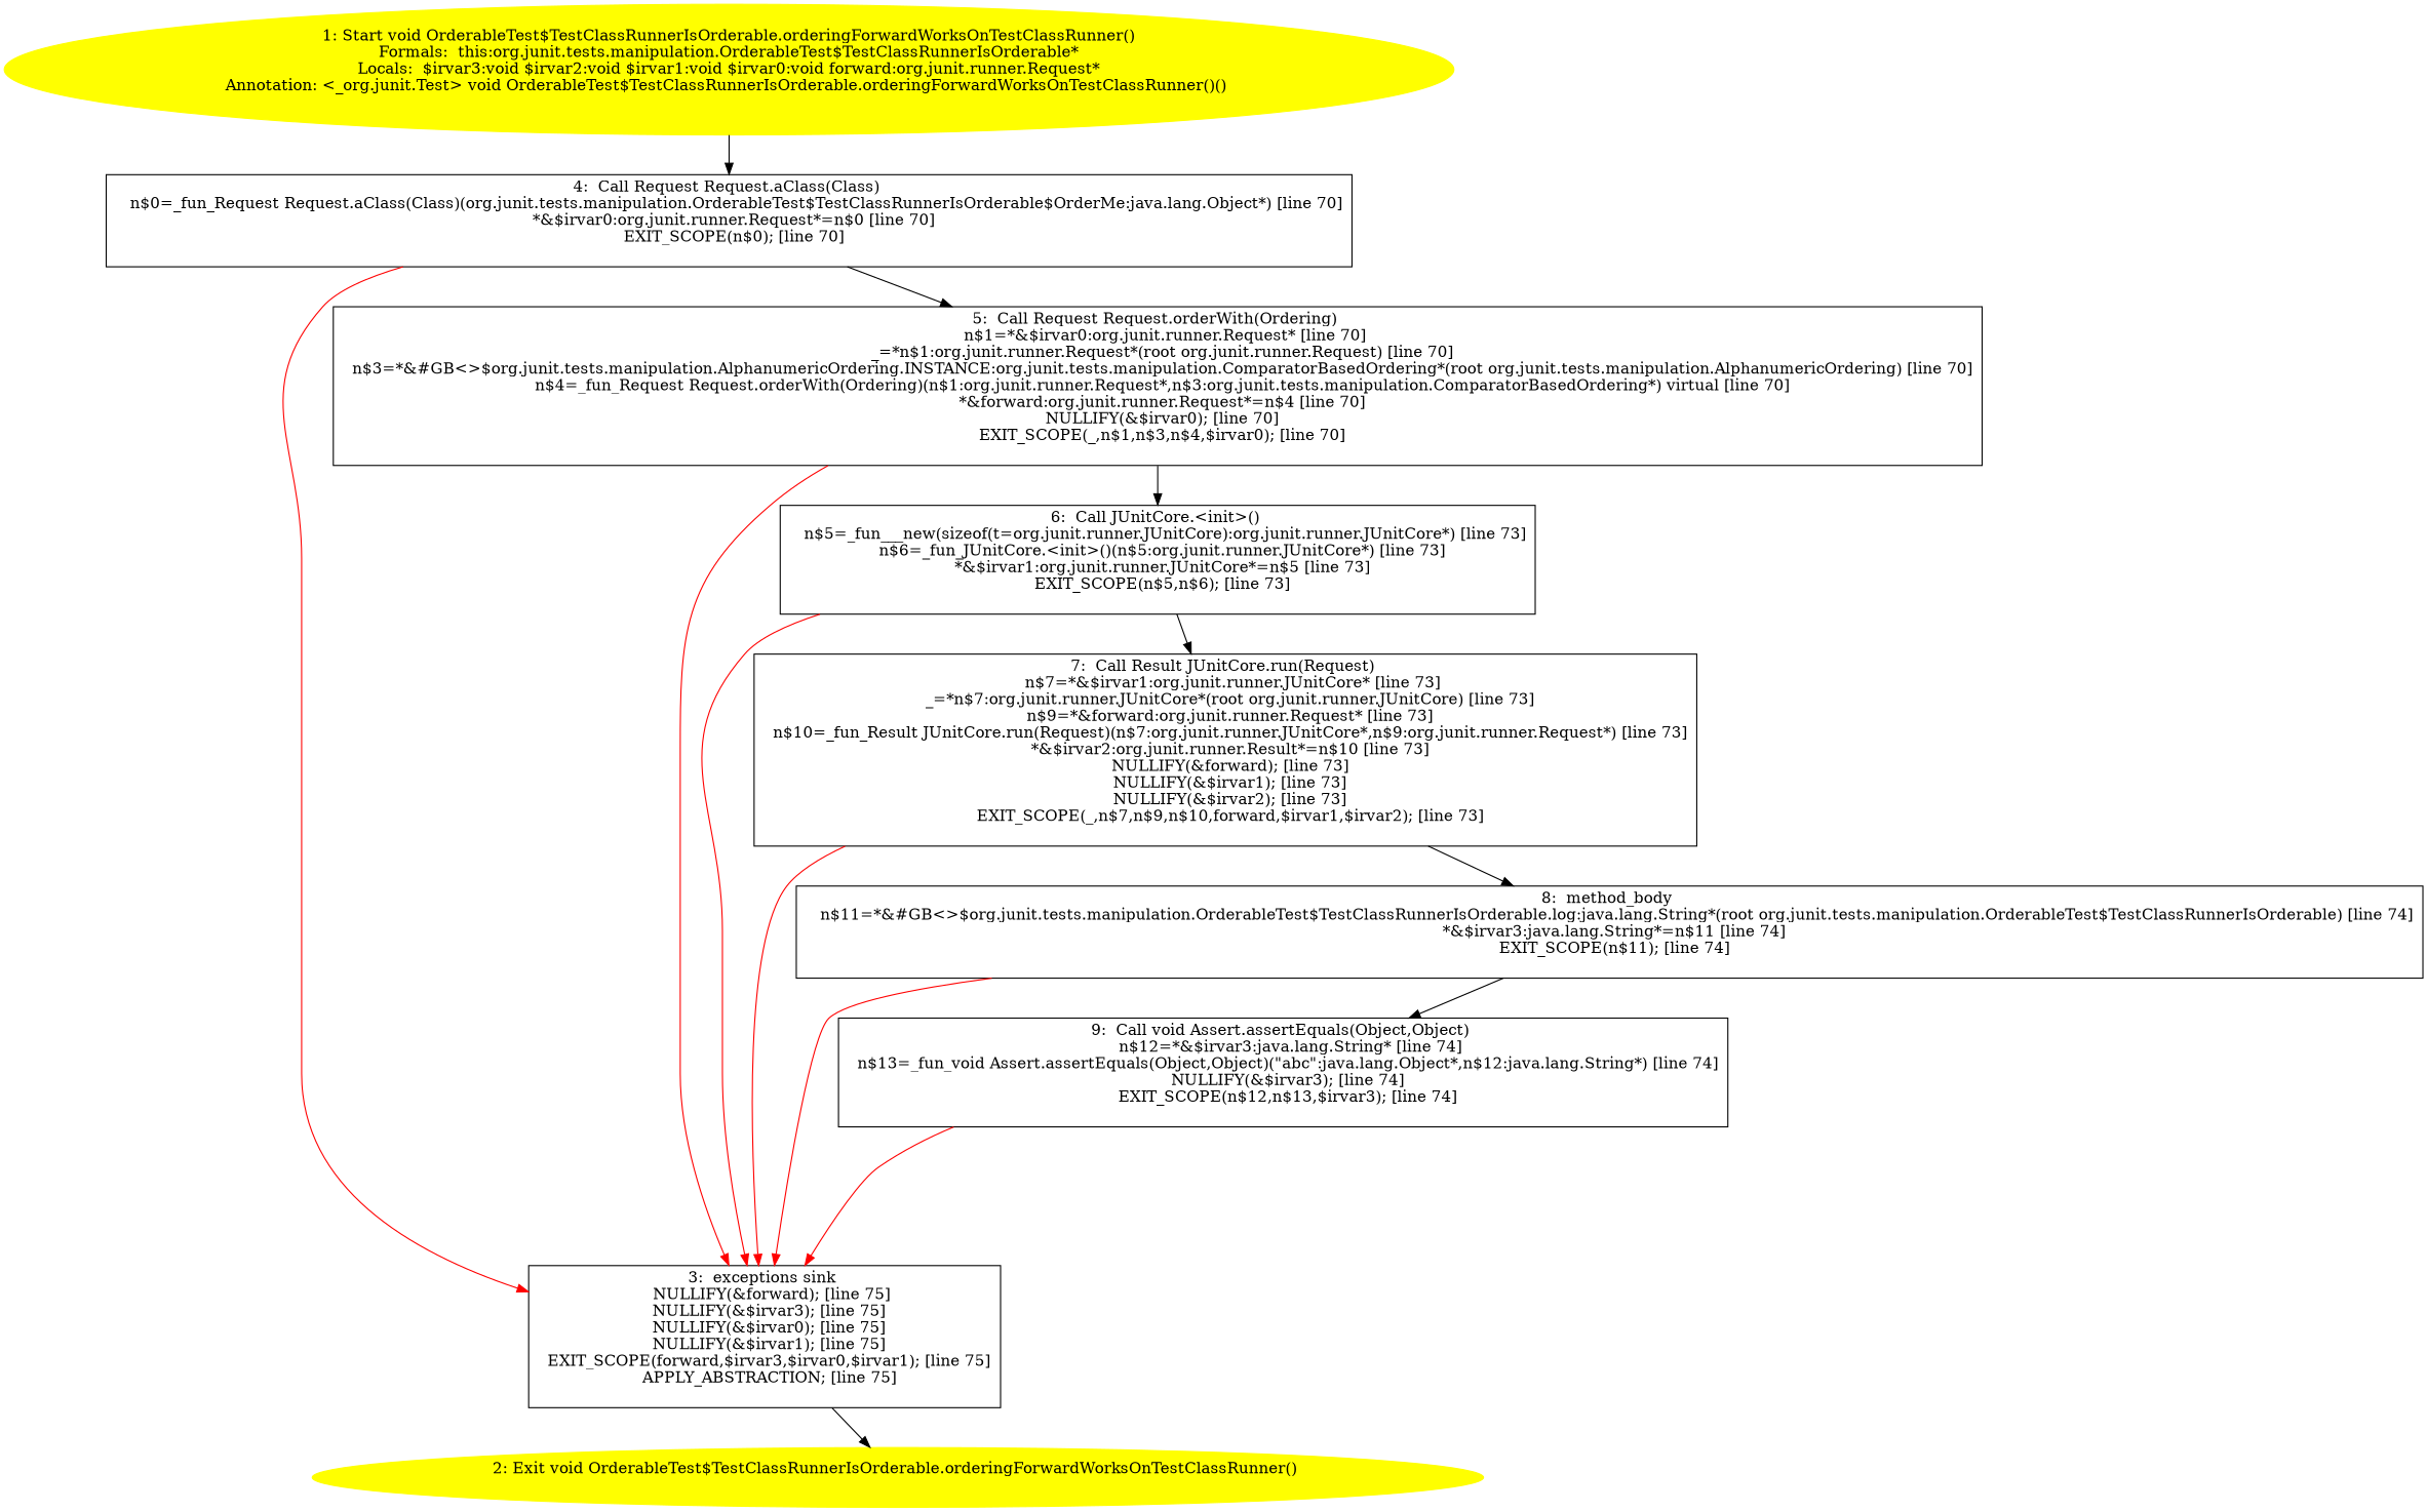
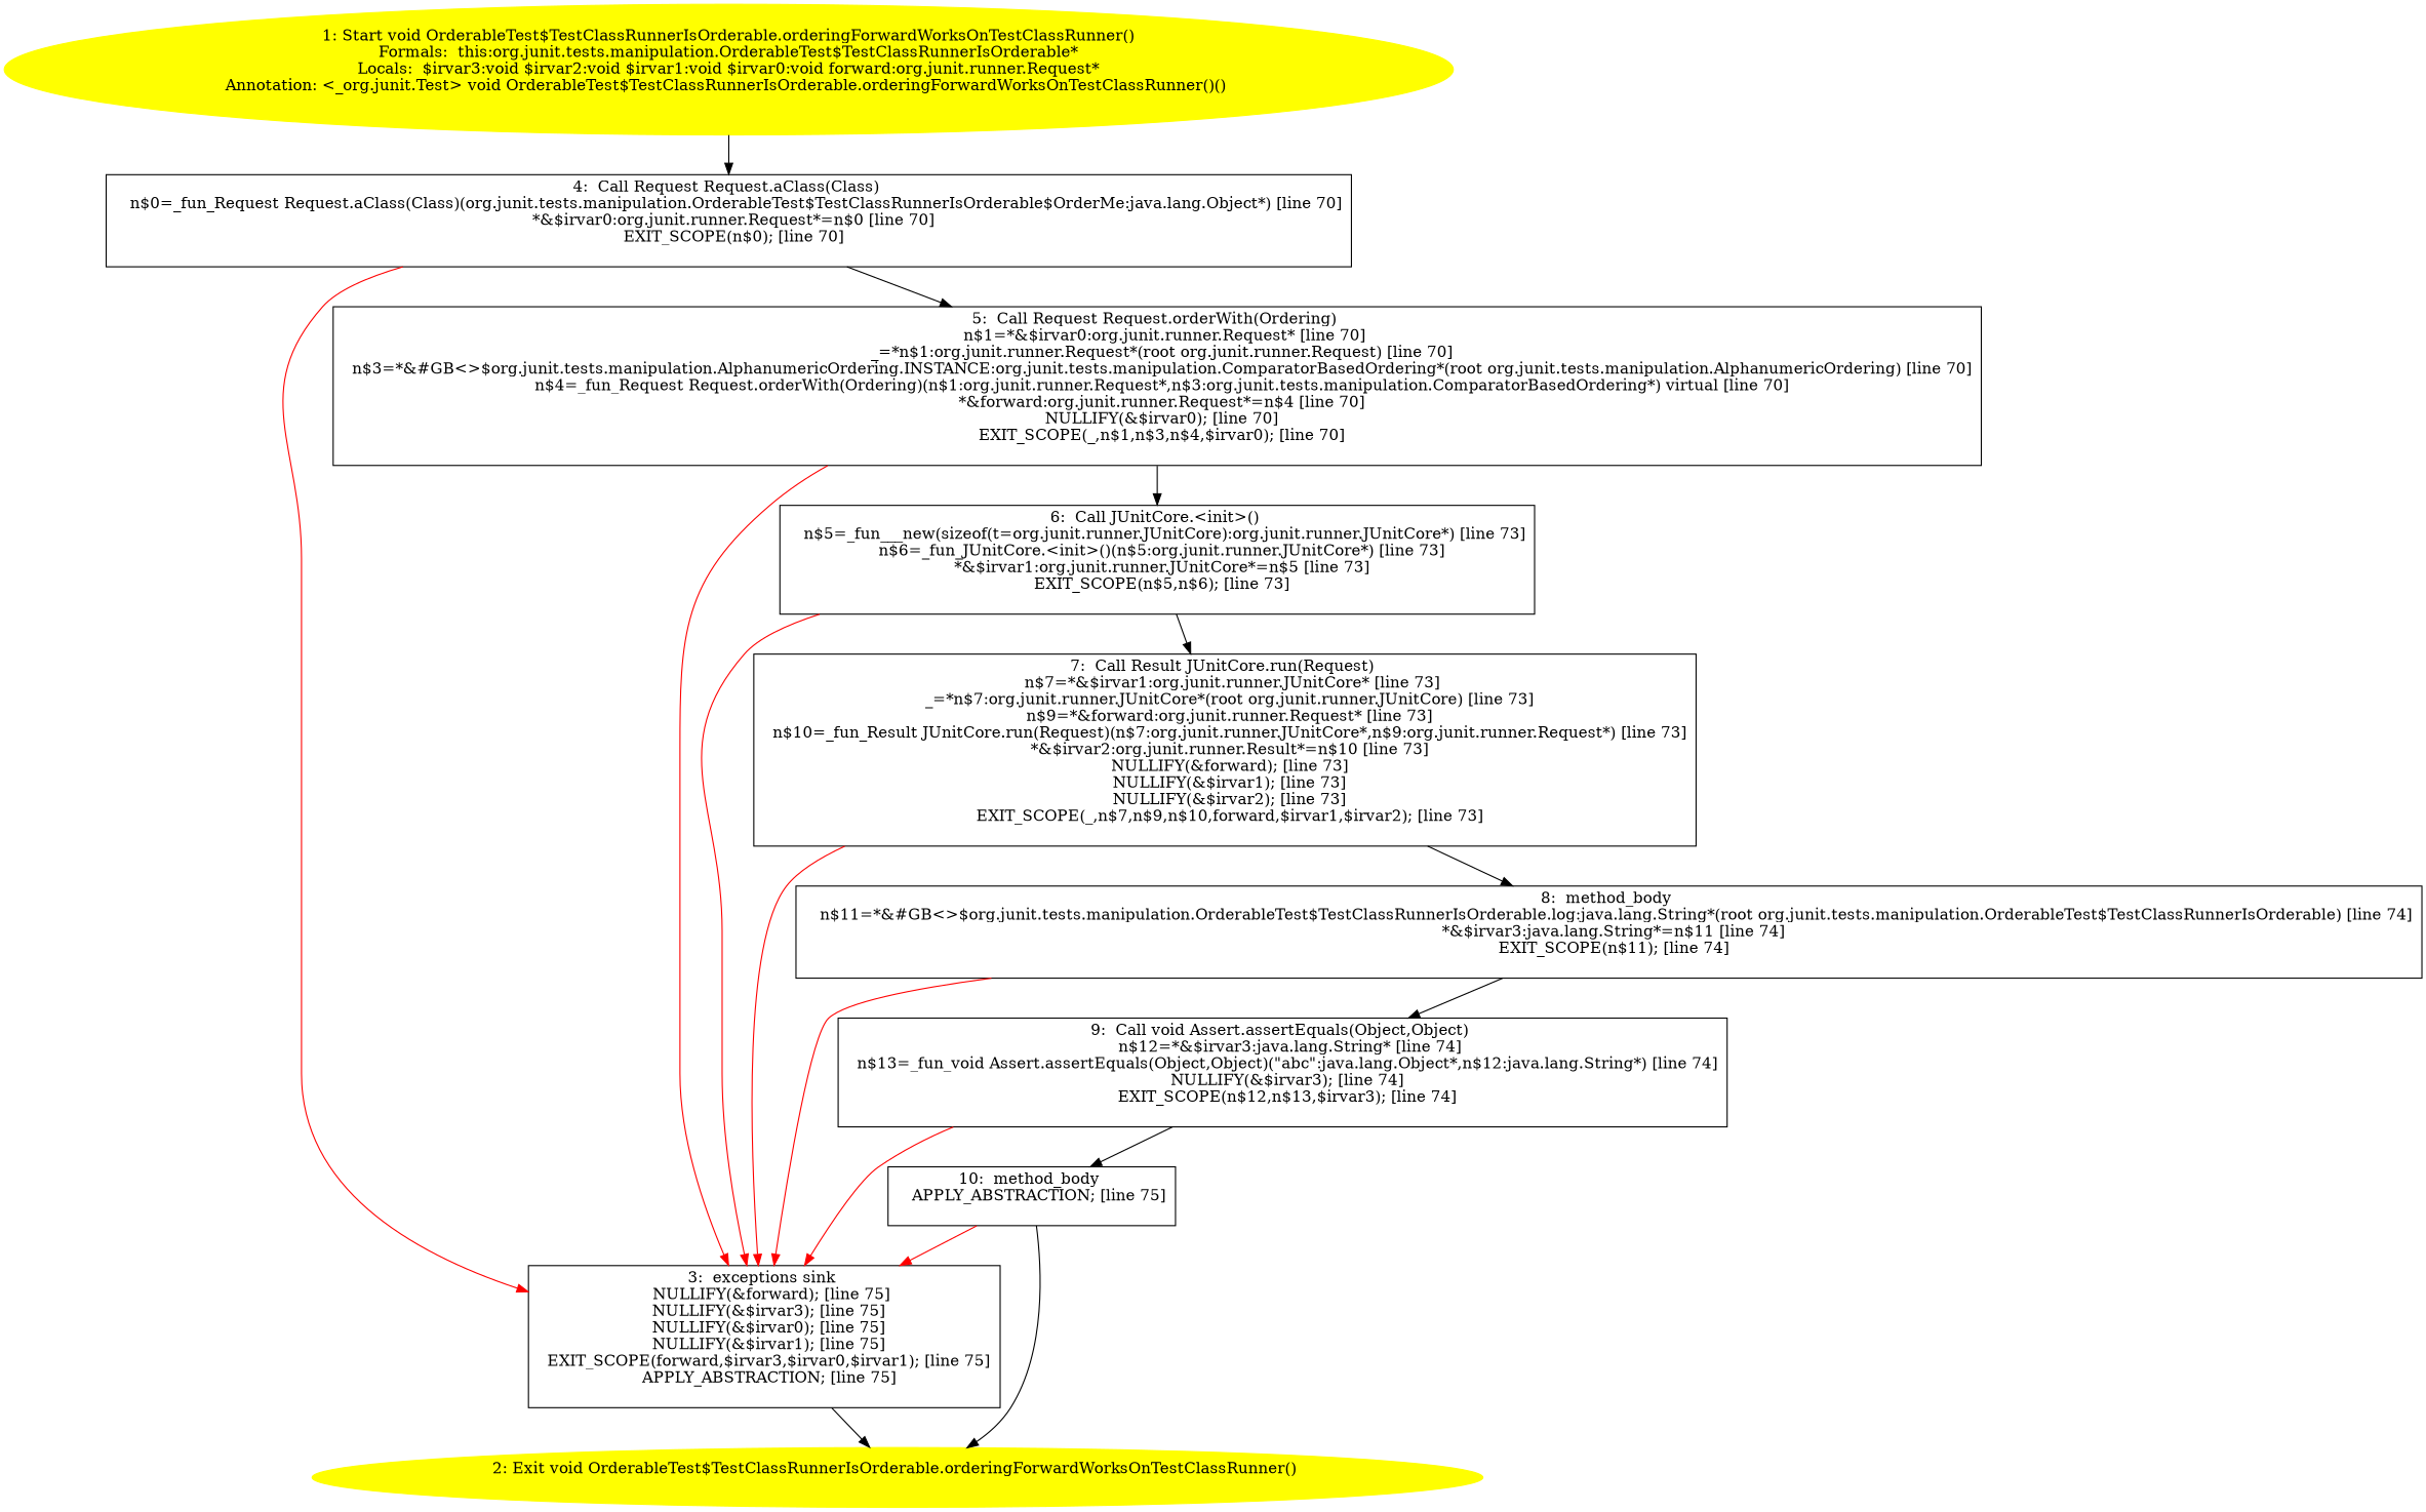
  digraph {
    node [shape=box]
    n1 [color=yellow label="1: Start void OrderableTest$TestClassRunnerIsOrderable.orderingForwardWorksOnTestClassRunner()\nFormals:  this:org.junit.tests.manipulation.OrderableTest$TestClassRunnerIsOrderable*\nLocals:  $irvar3:void $irvar2:void $irvar1:void $irvar0:void forward:org.junit.runner.Request*\nAnnotation: <_org.junit.Test> void OrderableTest$TestClassRunnerIsOrderable.orderingForwardWorksOnTestClassRunner()() \n  " style=filled shape=""]
    n2 [label="4:  Call Request Request.aClass(Class) \n   n$0=_fun_Request Request.aClass(Class)(org.junit.tests.manipulation.OrderableTest$TestClassRunnerIsOrderable$OrderMe:java.lang.Object*) [line 70]\n  *&$irvar0:org.junit.runner.Request*=n$0 [line 70]\n  EXIT_SCOPE(n$0); [line 70]\n "]
    n3 [label="3:  exceptions sink \n   NULLIFY(&forward); [line 75]\n  NULLIFY(&$irvar3); [line 75]\n  NULLIFY(&$irvar0); [line 75]\n  NULLIFY(&$irvar1); [line 75]\n  EXIT_SCOPE(forward,$irvar3,$irvar0,$irvar1); [line 75]\n  APPLY_ABSTRACTION; [line 75]\n "]
    n4 [label="5:  Call Request Request.orderWith(Ordering) \n   n$1=*&$irvar0:org.junit.runner.Request* [line 70]\n  _=*n$1:org.junit.runner.Request*(root org.junit.runner.Request) [line 70]\n  n$3=*&#GB<>$org.junit.tests.manipulation.AlphanumericOrdering.INSTANCE:org.junit.tests.manipulation.ComparatorBasedOrdering*(root org.junit.tests.manipulation.AlphanumericOrdering) [line 70]\n  n$4=_fun_Request Request.orderWith(Ordering)(n$1:org.junit.runner.Request*,n$3:org.junit.tests.manipulation.ComparatorBasedOrdering*) virtual [line 70]\n  *&forward:org.junit.runner.Request*=n$4 [line 70]\n  NULLIFY(&$irvar0); [line 70]\n  EXIT_SCOPE(_,n$1,n$3,n$4,$irvar0); [line 70]\n "]
    n5 [color=yellow label="2: Exit void OrderableTest$TestClassRunnerIsOrderable.orderingForwardWorksOnTestClassRunner() \n  " style=filled shape=""]
    n6 [label="6:  Call JUnitCore.<init>() \n   n$5=_fun___new(sizeof(t=org.junit.runner.JUnitCore):org.junit.runner.JUnitCore*) [line 73]\n  n$6=_fun_JUnitCore.<init>()(n$5:org.junit.runner.JUnitCore*) [line 73]\n  *&$irvar1:org.junit.runner.JUnitCore*=n$5 [line 73]\n  EXIT_SCOPE(n$5,n$6); [line 73]\n "]
    n7 [label="7:  Call Result JUnitCore.run(Request) \n   n$7=*&$irvar1:org.junit.runner.JUnitCore* [line 73]\n  _=*n$7:org.junit.runner.JUnitCore*(root org.junit.runner.JUnitCore) [line 73]\n  n$9=*&forward:org.junit.runner.Request* [line 73]\n  n$10=_fun_Result JUnitCore.run(Request)(n$7:org.junit.runner.JUnitCore*,n$9:org.junit.runner.Request*) [line 73]\n  *&$irvar2:org.junit.runner.Result*=n$10 [line 73]\n  NULLIFY(&forward); [line 73]\n  NULLIFY(&$irvar1); [line 73]\n  NULLIFY(&$irvar2); [line 73]\n  EXIT_SCOPE(_,n$7,n$9,n$10,forward,$irvar1,$irvar2); [line 73]\n "]
    n8 [label="8:  method_body \n   n$11=*&#GB<>$org.junit.tests.manipulation.OrderableTest$TestClassRunnerIsOrderable.log:java.lang.String*(root org.junit.tests.manipulation.OrderableTest$TestClassRunnerIsOrderable) [line 74]\n  *&$irvar3:java.lang.String*=n$11 [line 74]\n  EXIT_SCOPE(n$11); [line 74]\n "]
    n9 [label="9:  Call void Assert.assertEquals(Object,Object) \n   n$12=*&$irvar3:java.lang.String* [line 74]\n  n$13=_fun_void Assert.assertEquals(Object,Object)(\"abc\":java.lang.Object*,n$12:java.lang.String*) [line 74]\n  NULLIFY(&$irvar3); [line 74]\n  EXIT_SCOPE(n$12,n$13,$irvar3); [line 74]\n "]
+   n10 [label="10:  method_body \n   APPLY_ABSTRACTION; [line 75]\n "]
    n1 -> n2
    n2 -> n3 [color=red]
    n2 -> n4
    n3 -> n5
    n4 -> n3 [color=red]
    n4 -> n6
    n6 -> n3 [color=red]
    n6 -> n7
    n7 -> n3 [color=red]
    n7 -> n8
    n8 -> n3 [color=red]
    n8 -> n9
    n9 -> n3 [color=red]
+   n9 -> n10
+   n10 -> n3 [color=red]
+   n10 -> n5
  }
